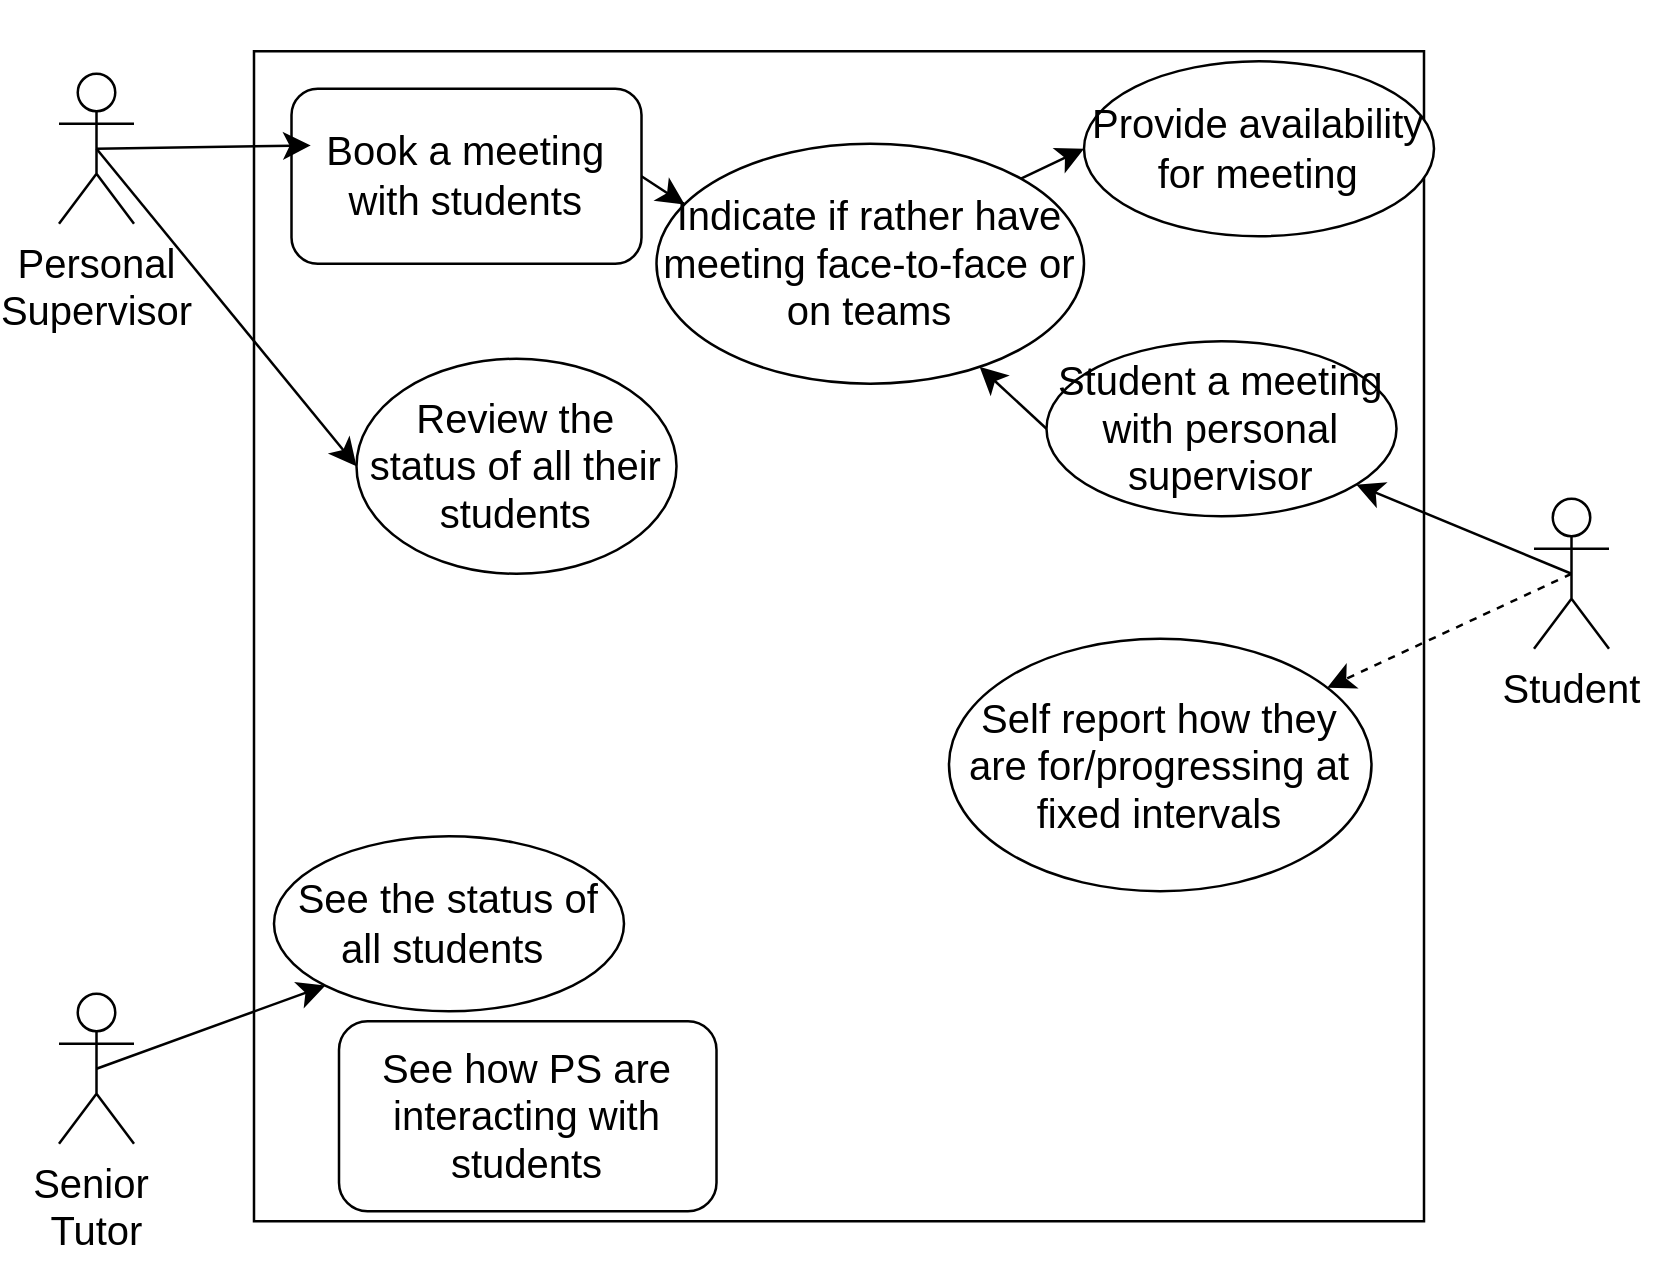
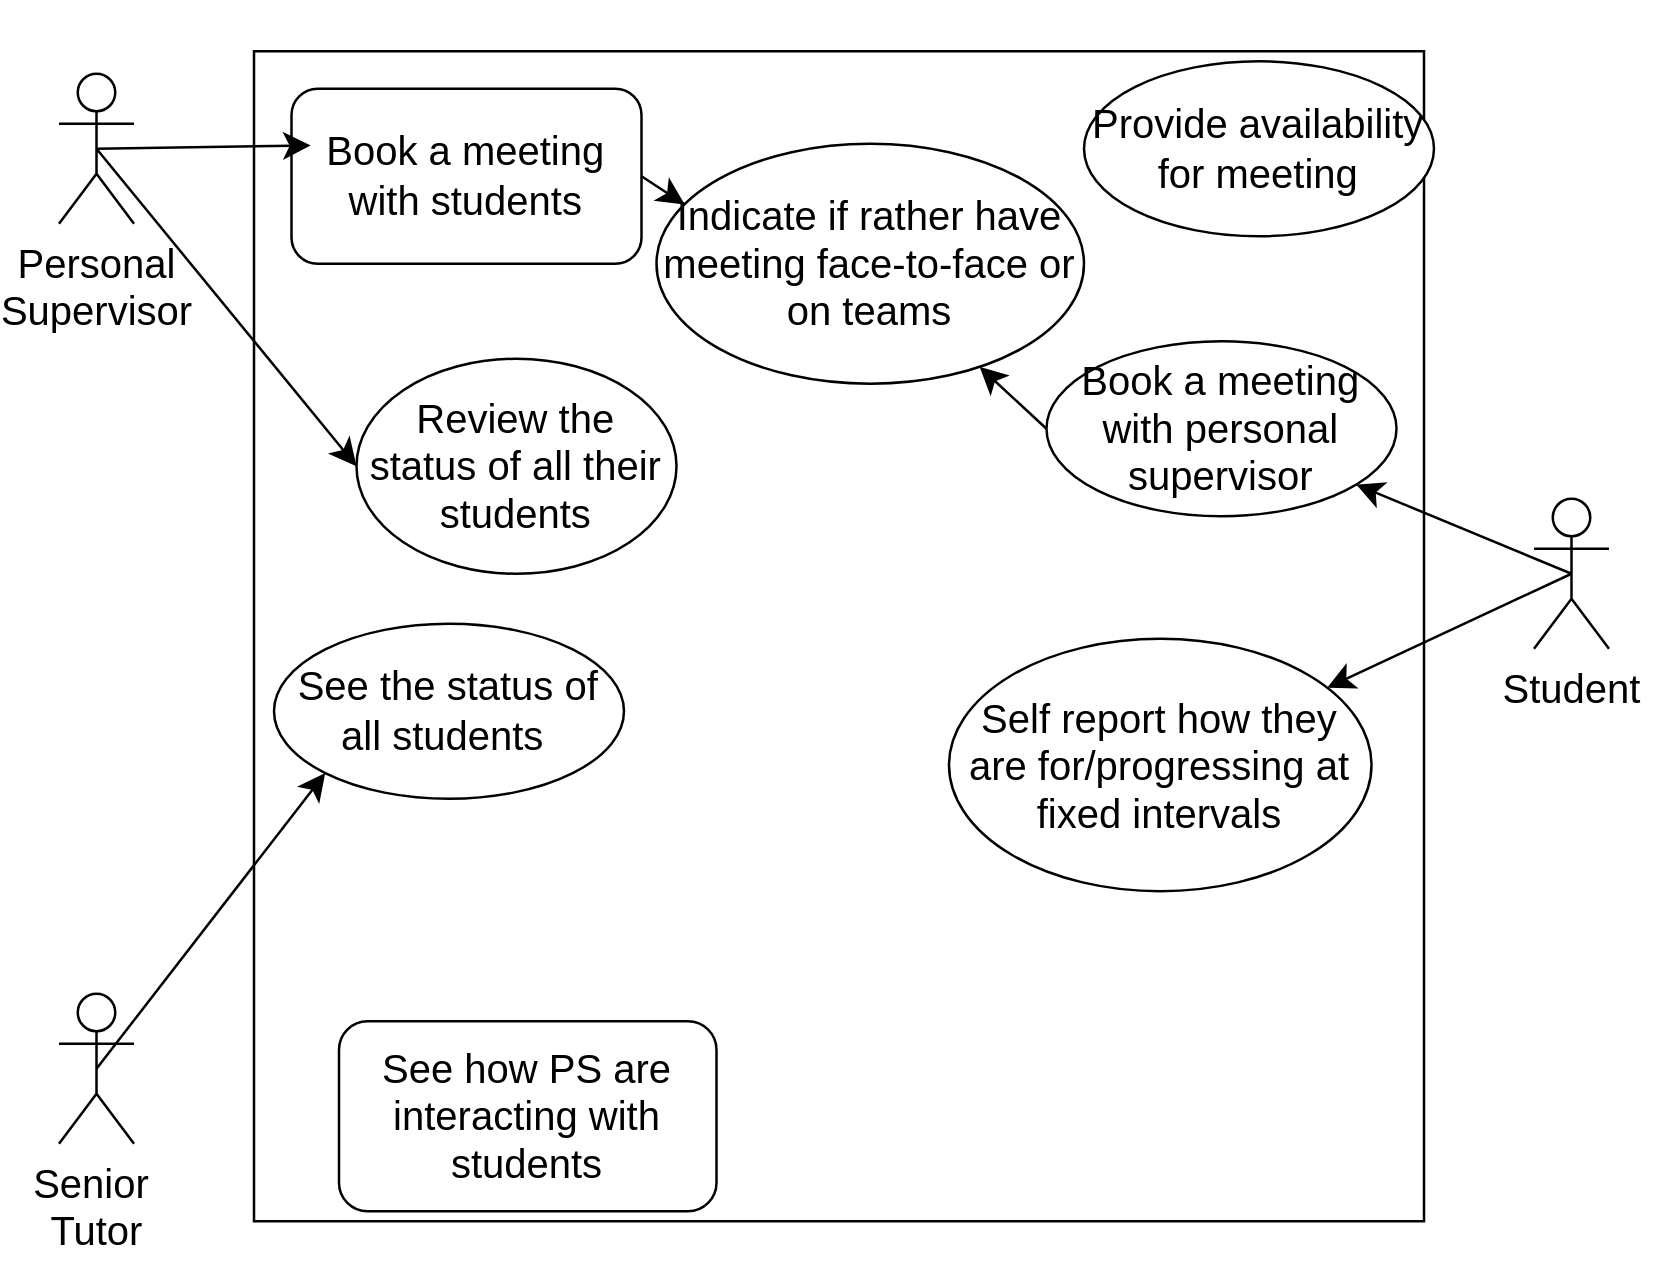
  <mxCell id="0" />
  <mxCell id="1" parent="0" />
  <mxCell id="2" value="" style="whiteSpace=wrap;html=1;aspect=fixed;fontSize=16;" parent="1" vertex="1"><mxGeometry x="98" y="20" width="468" height="468" as="geometry" /></mxCell>
  <mxCell id="3" style="edgeStyle=none;curved=1;rounded=0;orthogonalLoop=1;jettySize=auto;html=1;exitX=0.5;exitY=0.5;exitDx=0;exitDy=0;exitPerimeter=0;entryX=0;entryY=1;entryDx=0;entryDy=0;fontSize=12;startSize=8;endSize=8;" parent="1" source="4" target="14" edge="1"><mxGeometry relative="1" as="geometry" /></mxCell>
  <mxCell id="4" value="Senior&amp;nbsp;&lt;br&gt;Tutor" style="shape=umlActor;verticalLabelPosition=bottom;verticalAlign=top;html=1;fontSize=16;" parent="1" vertex="1"><mxGeometry x="20" y="397" width="30" height="60" as="geometry" /></mxCell>
  <mxCell id="5" style="edgeStyle=none;curved=1;rounded=0;orthogonalLoop=1;jettySize=auto;html=1;exitX=0.5;exitY=0.5;exitDx=0;exitDy=0;exitPerimeter=0;fontSize=12;startSize=8;endSize=8;" parent="1" source="7" target="13" edge="1"><mxGeometry relative="1" as="geometry" /></mxCell>
- <mxCell id="6" style="edgeStyle=none;curved=1;rounded=0;orthogonalLoop=1;jettySize=auto;html=1;exitX=0.5;exitY=0.5;exitDx=0;exitDy=0;exitPerimeter=0;fontSize=12;startSize=8;endSize=8;dashed=1;" parent="1" source="7" target="16" edge="1"><mxGeometry relative="1" as="geometry" /></mxCell>
+ <mxCell id="6" style="edgeStyle=none;curved=1;rounded=0;orthogonalLoop=1;jettySize=auto;html=1;exitX=0.5;exitY=0.5;exitDx=0;exitDy=0;exitPerimeter=0;fontSize=12;startSize=8;endSize=8;" parent="1" source="7" target="16" edge="1"><mxGeometry relative="1" as="geometry" /></mxCell>
  <mxCell id="7" value="Student" style="shape=umlActor;verticalLabelPosition=bottom;verticalAlign=top;html=1;fontSize=16;" parent="1" vertex="1"><mxGeometry x="610" y="199" width="30" height="60" as="geometry" /></mxCell>
  <mxCell id="8" style="edgeStyle=none;curved=1;rounded=0;orthogonalLoop=1;jettySize=auto;html=1;exitX=0.5;exitY=0.5;exitDx=0;exitDy=0;exitPerimeter=0;entryX=0;entryY=0.5;entryDx=0;entryDy=0;fontSize=12;startSize=8;endSize=8;" parent="1" source="9" target="10" edge="1"><mxGeometry relative="1" as="geometry" /></mxCell>
  <mxCell id="9" value="Personal &lt;br&gt;Supervisor" style="shape=umlActor;verticalLabelPosition=bottom;verticalAlign=top;html=1;fontSize=16;" parent="1" vertex="1"><mxGeometry x="20" y="29" width="30" height="60" as="geometry" /></mxCell>
  <mxCell id="10" value="Review the status of all their students" style="ellipse;whiteSpace=wrap;html=1;fontSize=16;" parent="1" vertex="1"><mxGeometry x="139" y="143" width="128" height="86" as="geometry" /></mxCell>
  <mxCell id="11" value="Book a meeting with students" style="whiteSpace=wrap;html=1;fontSize=16;rounded=1;" parent="1" vertex="1"><mxGeometry x="113" y="35" width="140" height="70" as="geometry" /></mxCell>
  <mxCell id="12" style="edgeStyle=none;curved=1;rounded=0;orthogonalLoop=1;jettySize=auto;html=1;exitX=0;exitY=0.5;exitDx=0;exitDy=0;fontSize=12;startSize=8;endSize=8;" parent="1" source="13" target="20" edge="1"><mxGeometry relative="1" as="geometry" /></mxCell>
- <mxCell id="13" value="Student a meeting with personal supervisor" style="ellipse;whiteSpace=wrap;html=1;fontSize=16;" parent="1" vertex="1"><mxGeometry x="415" y="136" width="140" height="70" as="geometry" /></mxCell>
- <mxCell id="14" value="See the status of all students&amp;nbsp;" style="ellipse;whiteSpace=wrap;html=1;fontSize=16;" parent="1" vertex="1"><mxGeometry x="106" y="334" width="140" height="70" as="geometry" /></mxCell>
+ <mxCell id="13" value="Book a meeting with personal supervisor" style="ellipse;whiteSpace=wrap;html=1;fontSize=16;" parent="1" vertex="1"><mxGeometry x="415" y="136" width="140" height="70" as="geometry" /></mxCell>
+ <mxCell id="14" value="See the status of all students&amp;nbsp;" style="ellipse;whiteSpace=wrap;html=1;fontSize=16;" parent="1" vertex="1"><mxGeometry x="106" y="249" width="140" height="70" as="geometry" /></mxCell>
  <mxCell id="15" value="See how PS are interacting with students" style="whiteSpace=wrap;html=1;fontSize=16;rounded=1;" parent="1" vertex="1"><mxGeometry x="132" y="408" width="151" height="76" as="geometry" /></mxCell>
  <mxCell id="16" value="Self report how they are for/progressing at fixed intervals" style="ellipse;whiteSpace=wrap;html=1;fontSize=16;" parent="1" vertex="1"><mxGeometry x="376" y="255" width="169" height="101" as="geometry" /></mxCell>
  <mxCell id="17" value="Provide availability for meeting" style="ellipse;whiteSpace=wrap;html=1;fontSize=16;" parent="1" vertex="1"><mxGeometry x="430" y="24" width="140" height="70" as="geometry" /></mxCell>
  <mxCell id="18" style="edgeStyle=none;curved=1;rounded=0;orthogonalLoop=1;jettySize=auto;html=1;exitX=0.5;exitY=0.5;exitDx=0;exitDy=0;exitPerimeter=0;entryX=0.055;entryY=0.324;entryDx=0;entryDy=0;entryPerimeter=0;fontSize=12;startSize=8;endSize=8;" parent="1" source="9" target="11" edge="1"><mxGeometry relative="1" as="geometry" /></mxCell>
- <mxCell id="19" style="edgeStyle=none;curved=1;rounded=0;orthogonalLoop=1;jettySize=auto;html=1;exitX=1;exitY=0;exitDx=0;exitDy=0;entryX=0;entryY=0.5;entryDx=0;entryDy=0;fontSize=12;startSize=8;endSize=8;" parent="1" source="20" target="17" edge="1"><mxGeometry relative="1" as="geometry" /></mxCell>
  <mxCell id="20" value="Indicate if rather have meeting face-to-face or on teams" style="ellipse;whiteSpace=wrap;html=1;fontSize=16;" parent="1" vertex="1"><mxGeometry x="259" y="57" width="171" height="96" as="geometry" /></mxCell>
  <mxCell id="21" style="edgeStyle=none;curved=1;rounded=0;orthogonalLoop=1;jettySize=auto;html=1;exitX=1;exitY=0.5;exitDx=0;exitDy=0;entryX=0.066;entryY=0.253;entryDx=0;entryDy=0;entryPerimeter=0;fontSize=12;startSize=8;endSize=8;" parent="1" source="11" target="20" edge="1"><mxGeometry relative="1" as="geometry" /></mxCell>
